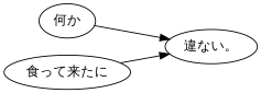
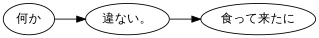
  digraph {
    fontname="Source Code Pro"
    rankdir=LR
    node [fontname="Source Code Pro"]
    edge [fontname="Source Code Pro"]
    n1 [label="何か"]
    n2 [label="違ない。"]
    n3 [label="食って来たに"]
    n1 -> n2
-   n3 -> n2
+   n2 -> n3
  }
